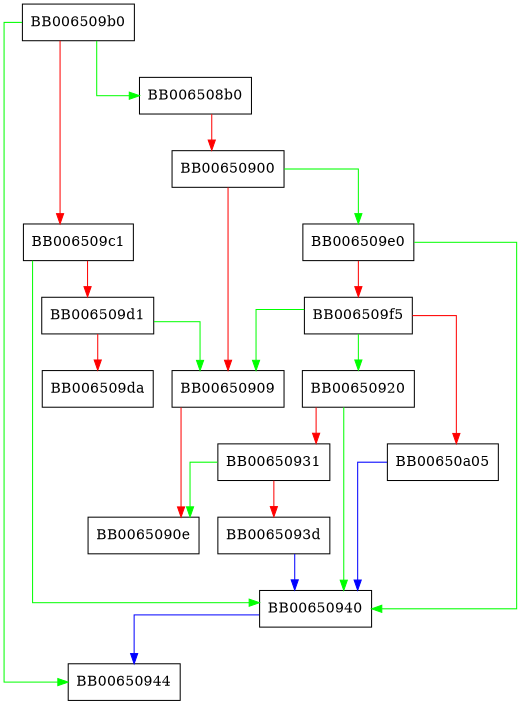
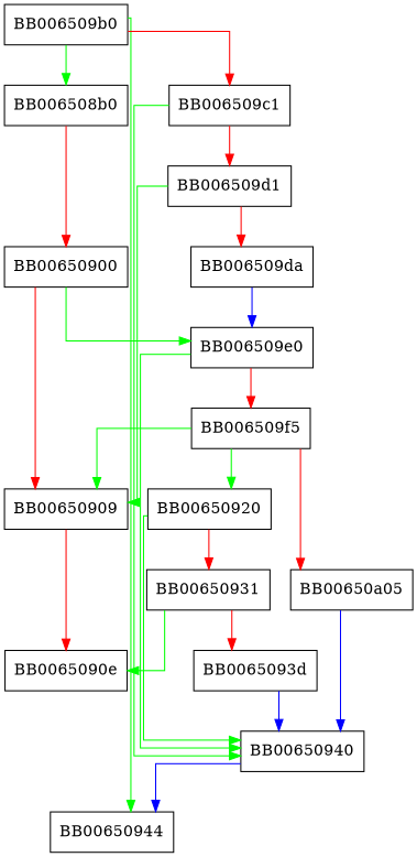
  digraph {
    splines=ortho
    node [shape=box]
    edge [color=red]
    BB006508b0
    BB00650900
    BB006509b0
    BB00650944
    BB006509c1
    BB006509e0
    BB00650909
    BB00650940
    BB006509d1
    BB006509f5
    BB0065090e
    BB00650920
    BB00650a05
    BB00650931
    BB0065093d
    BB006509da
    BB006508b0 -> BB00650900
    BB00650900 -> BB006509e0 [color=green]
    BB00650900 -> BB00650909
    BB006509b0 -> BB006508b0 [color=green]
    BB006509b0 -> BB00650944 [color=green]
    BB006509b0 -> BB006509c1
    BB006509c1 -> BB00650940 [color=green]
    BB006509c1 -> BB006509d1
    BB006509e0 -> BB00650940 [color=green]
    BB006509e0 -> BB006509f5
    BB00650909 -> BB0065090e
    BB00650940 -> BB00650944 [color=blue]
    BB006509d1 -> BB00650909 [color=green]
    BB006509d1 -> BB006509da
    BB006509f5 -> BB00650909 [color=green]
    BB006509f5 -> BB00650920 [color=green]
    BB006509f5 -> BB00650a05
    BB00650920 -> BB00650940 [color=green]
    BB00650920 -> BB00650931
    BB00650a05 -> BB00650940 [color=blue]
    BB00650931 -> BB0065090e [color=green]
    BB00650931 -> BB0065093d
    BB0065093d -> BB00650940 [color=blue]
+   BB006509da -> BB006509e0 [color=blue]
  }
